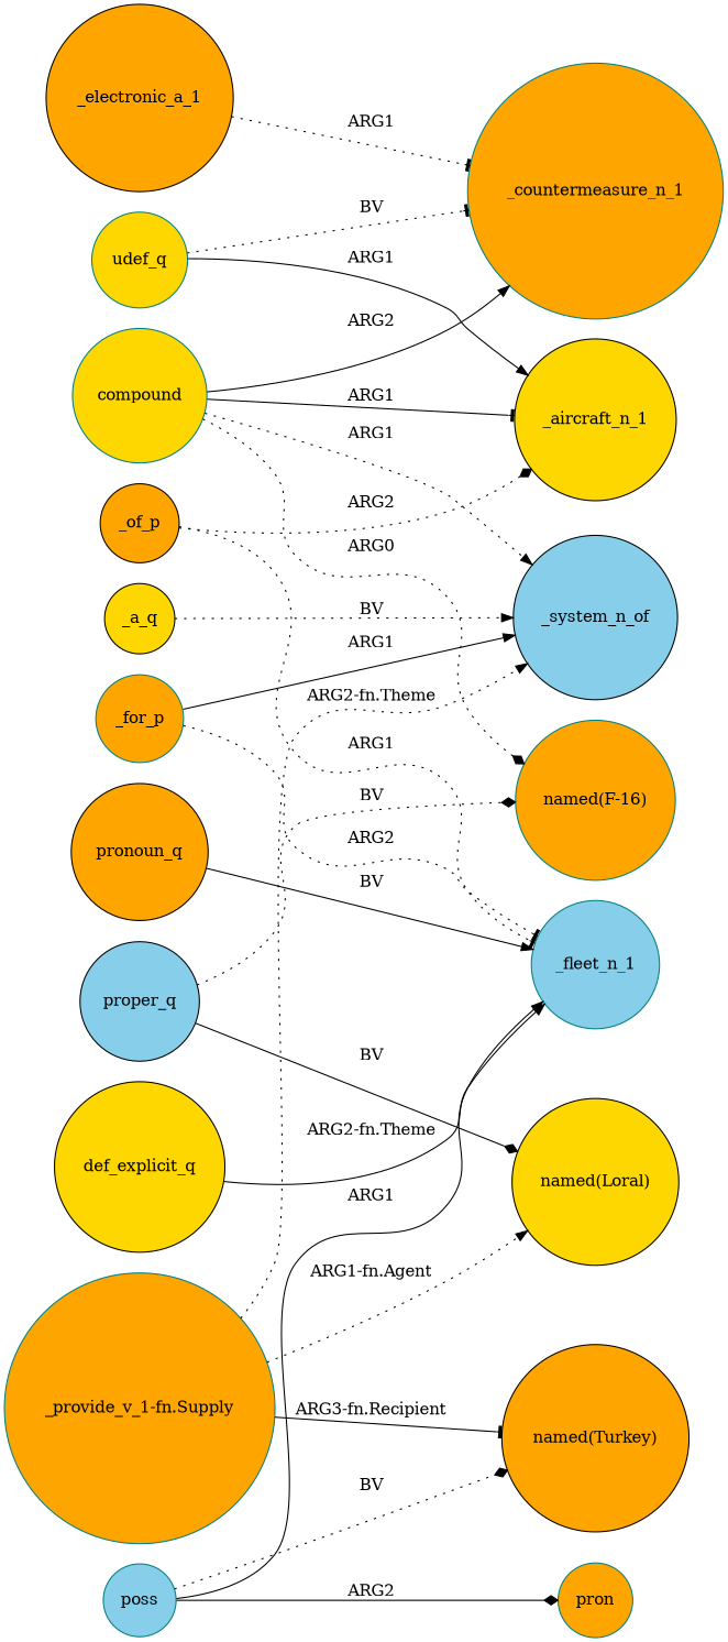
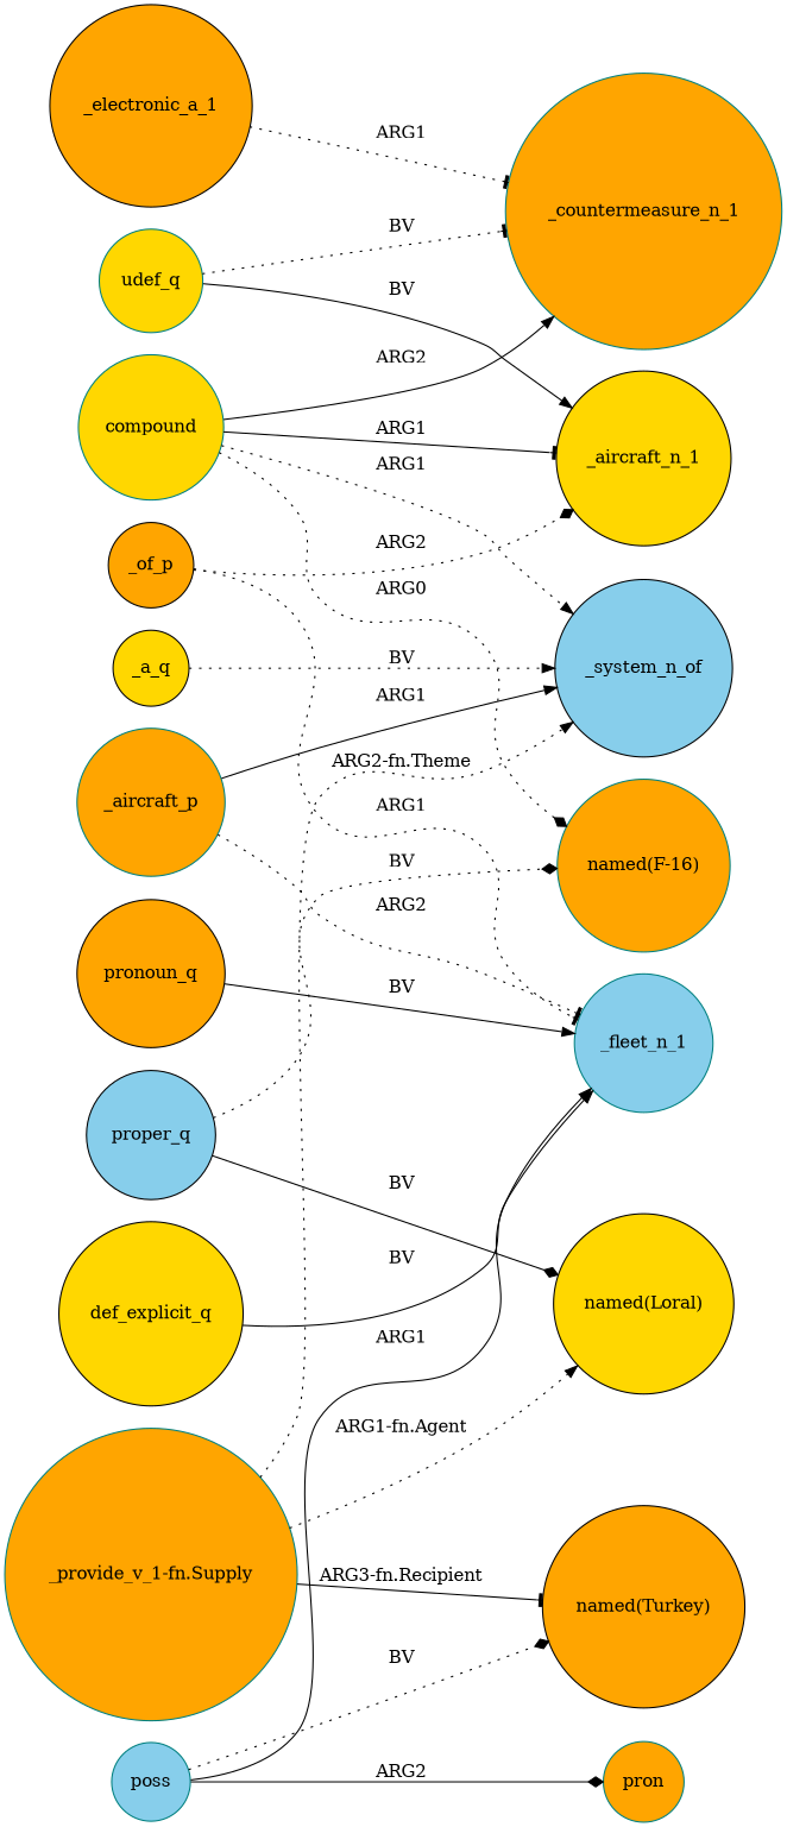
  digraph {
    rankdir=LR
    node [color=black fillcolor=orange shape=circle style=filled]
    edge [arrowhead=normal style=dotted]
    "_provide_v_1-fn.Supply" [color=teal]
    _system_n_of [fillcolor=skyblue]
    "named(Turkey)"
    "named(Loral)" [fillcolor=gold]
    udef_q [color=teal fillcolor=gold]
    _countermeasure_n_1 [color=teal]
    _aircraft_n_1 [fillcolor=gold]
    poss [color=teal fillcolor=skyblue]
    pron [color=teal]
    _fleet_n_1 [color=teal fillcolor=skyblue]
    _of_p
    compound [color=teal fillcolor=gold]
    "named(F-16)" [color=teal]
    _electronic_a_1
-   _for_p [color=teal]
+   _for_p [color=teal label=_aircraft_p]
    def_explicit_q [fillcolor=gold]
    pronoun_q
    proper_q [fillcolor=skyblue]
    _a_q [fillcolor=gold]
    "_provide_v_1-fn.Supply" -> _system_n_of [label="ARG2-fn.Theme"]
    "_provide_v_1-fn.Supply" -> "named(Turkey)" [arrowhead=tee label="ARG3-fn.Recipient" style=solid]
    "_provide_v_1-fn.Supply" -> "named(Loral)" [label="ARG1-fn.Agent"]
    udef_q -> _countermeasure_n_1 [arrowhead=tee label=BV]
-   udef_q -> _aircraft_n_1 [label=ARG1 style=solid]
+   udef_q -> _aircraft_n_1 [label=BV style=solid]
    poss -> "named(Turkey)" [arrowhead=diamond label=BV]
    poss -> pron [arrowhead=diamond label=ARG2 style=solid]
    poss -> _fleet_n_1 [label=ARG1 style=solid]
    _of_p -> _aircraft_n_1 [arrowhead=diamond label=ARG2]
    _of_p -> _fleet_n_1 [arrowhead=tee label=ARG1]
    compound -> _system_n_of [label=ARG1]
    compound -> _countermeasure_n_1 [label=ARG2 style=solid]
    compound -> _aircraft_n_1 [arrowhead=tee label=ARG1 style=solid]
    compound -> "named(F-16)" [arrowhead=diamond label=ARG0]
    _electronic_a_1 -> _countermeasure_n_1 [arrowhead=tee label=ARG1]
    _for_p -> _system_n_of [label=ARG1 style=solid]
    _for_p -> _fleet_n_1 [arrowhead=tee label=ARG2]
-   def_explicit_q -> _fleet_n_1 [label="ARG2-fn.Theme" style=solid]
+   def_explicit_q -> _fleet_n_1 [label=BV style=solid]
    pronoun_q -> _fleet_n_1 [label=BV style=solid]
    proper_q -> "named(Loral)" [arrowhead=diamond label=BV style=solid]
    proper_q -> "named(F-16)" [arrowhead=diamond label=BV]
    _a_q -> _system_n_of [label=BV]
  }
